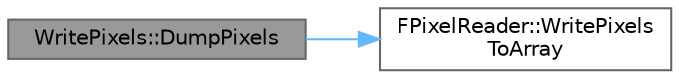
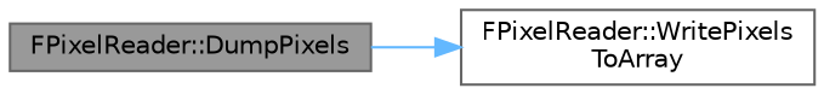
  digraph {
    rankdir=LR
    node [fontname=Helvetica fontsize=10 shape=box style=filled]
-   n1 [color=gray40 fillcolor=grey60 fontcolor=black height=0.2 label="WritePixels::DumpPixels" width=0.4]
+   n1 [color=gray40 fillcolor=grey60 fontcolor=black height=0.2 label="FPixelReader::DumpPixels" width=0.4]
    n2 [color=grey40 fillcolor=white height=0.2 label="FPixelReader::WritePixels\lToArray" width=0.4]
    n1 -> n2 [color=steelblue1 fontname=Helvetica fontsize=10 labelfontname=Helvetica labelfontsize=10 style=solid]
  }
